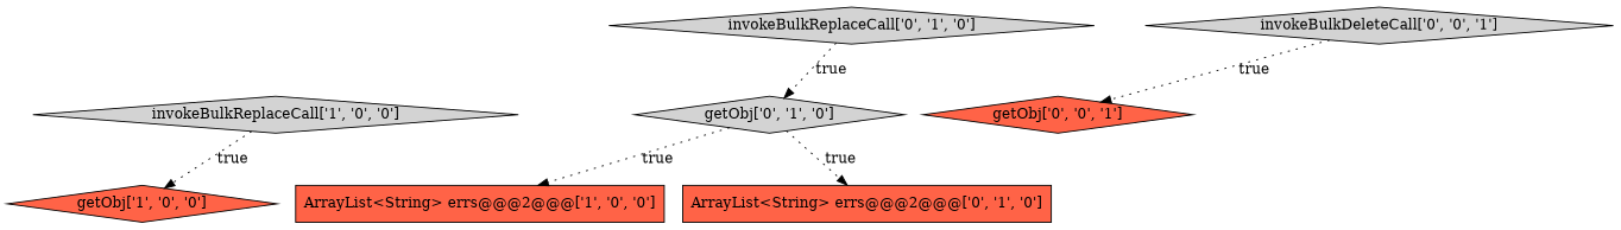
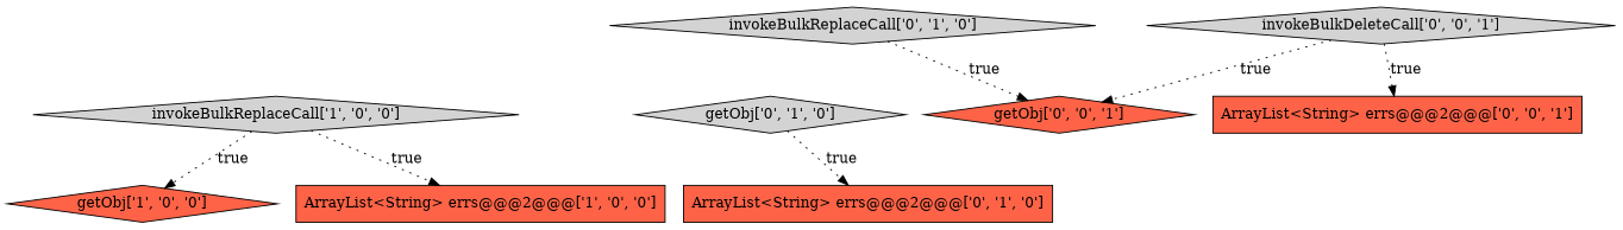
  digraph {
    node [fillcolor=tomato shape=diamond style=filled]
    edge [style=dotted]
    n1 [label="getObj['1', '0', '0']"]
    n2 [fillcolor=lightgray label="invokeBulkReplaceCall['1', '0', '0']"]
    n3 [label="ArrayList<String> errs@@@2@@@['1', '0', '0']" shape=box]
    n4 [fillcolor=lightgray label="getObj['0', '1', '0']"]
    n5 [label="ArrayList<String> errs@@@2@@@['0', '1', '0']" shape=box]
    n6 [label="getObj['0', '0', '1']"]
+   n7 [label="ArrayList<String> errs@@@2@@@['0', '0', '1']" shape=box]
    n8 [fillcolor=lightgray label="invokeBulkReplaceCall['0', '1', '0']"]
    n9 [fillcolor=lightgray label="invokeBulkDeleteCall['0', '0', '1']"]
    n2 -> n1 [label=true]
-   n4 -> n3 [label=true]
+   n2 -> n3 [label=true]
    n4 -> n5 [label=true]
-   n8 -> n4 [label=true]
+   n8 -> n6 [label=true]
    n9 -> n6 [label=true]
+   n9 -> n7 [label=true]
  }
